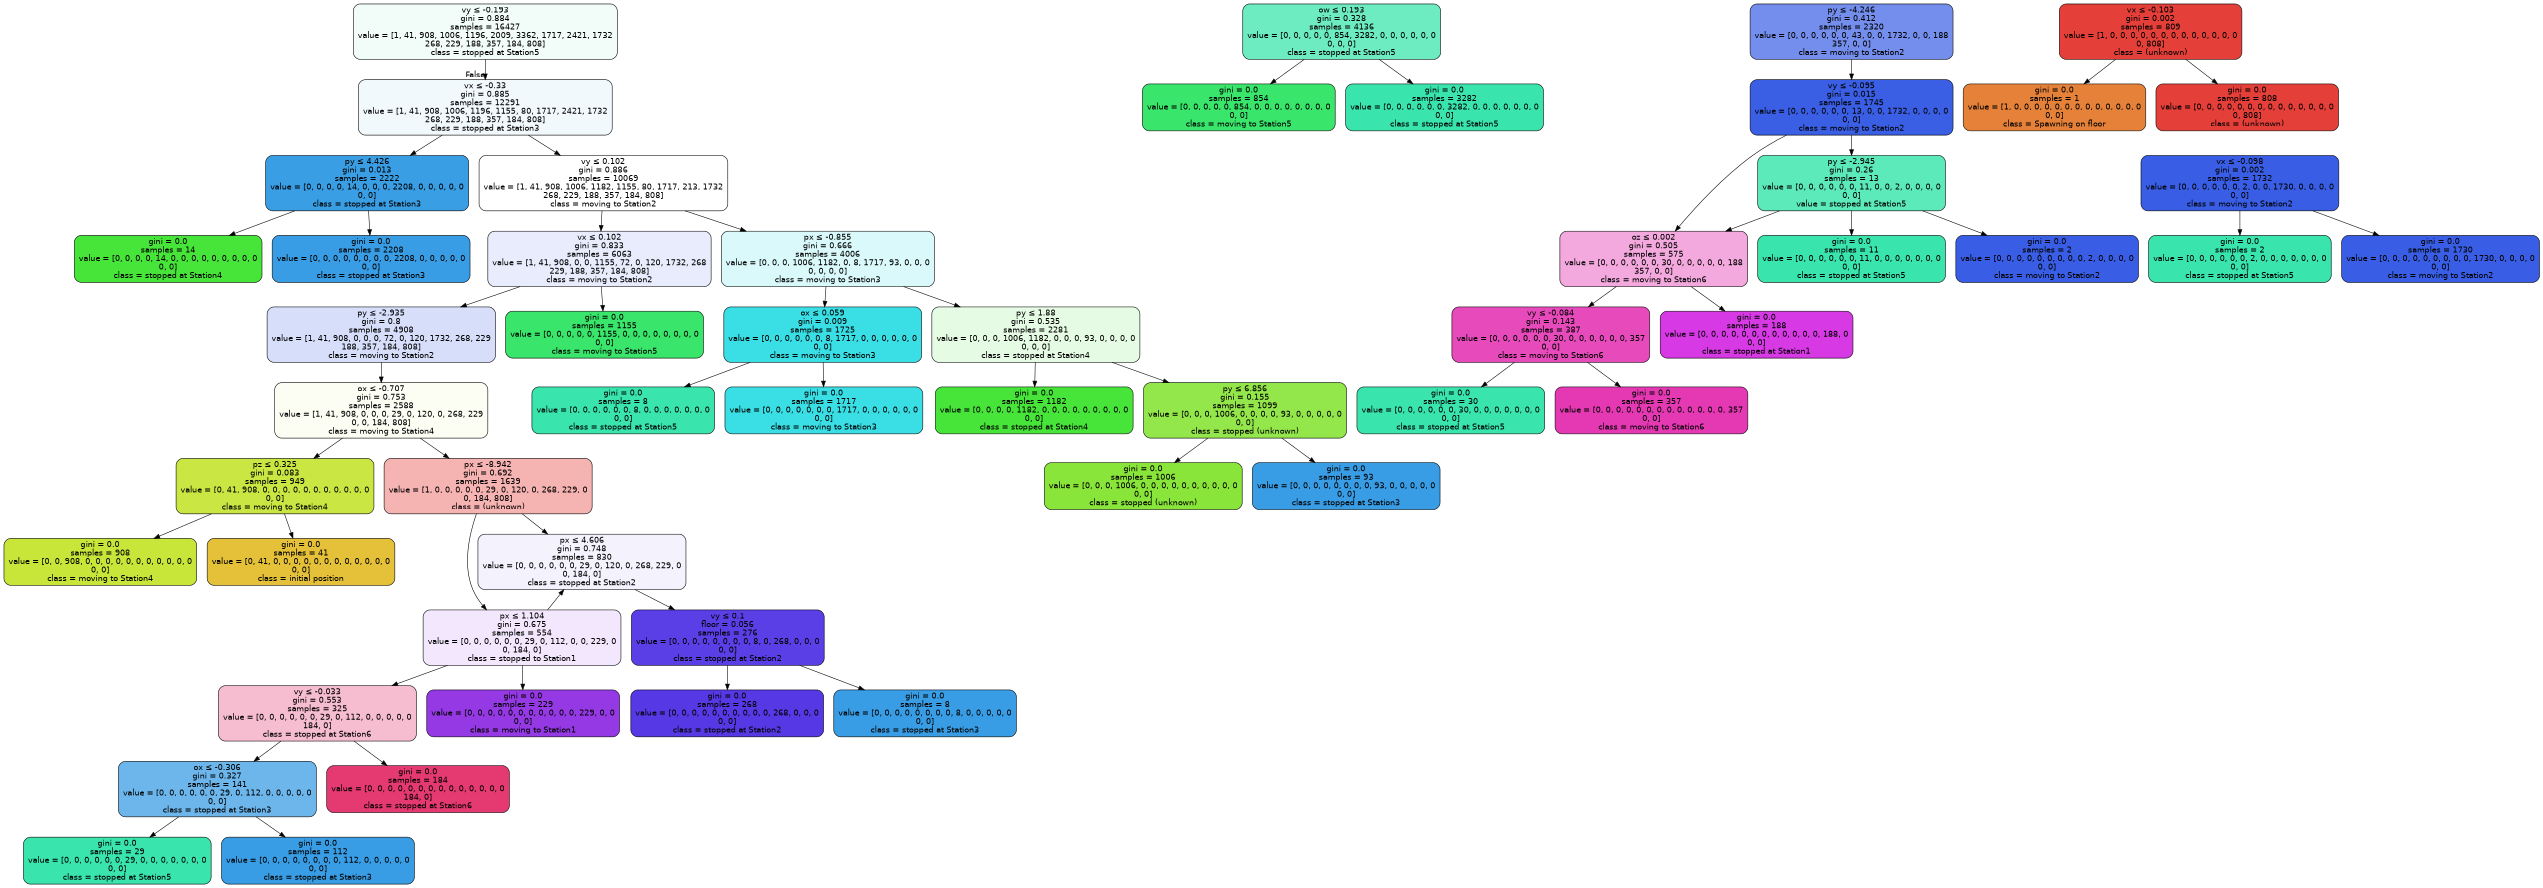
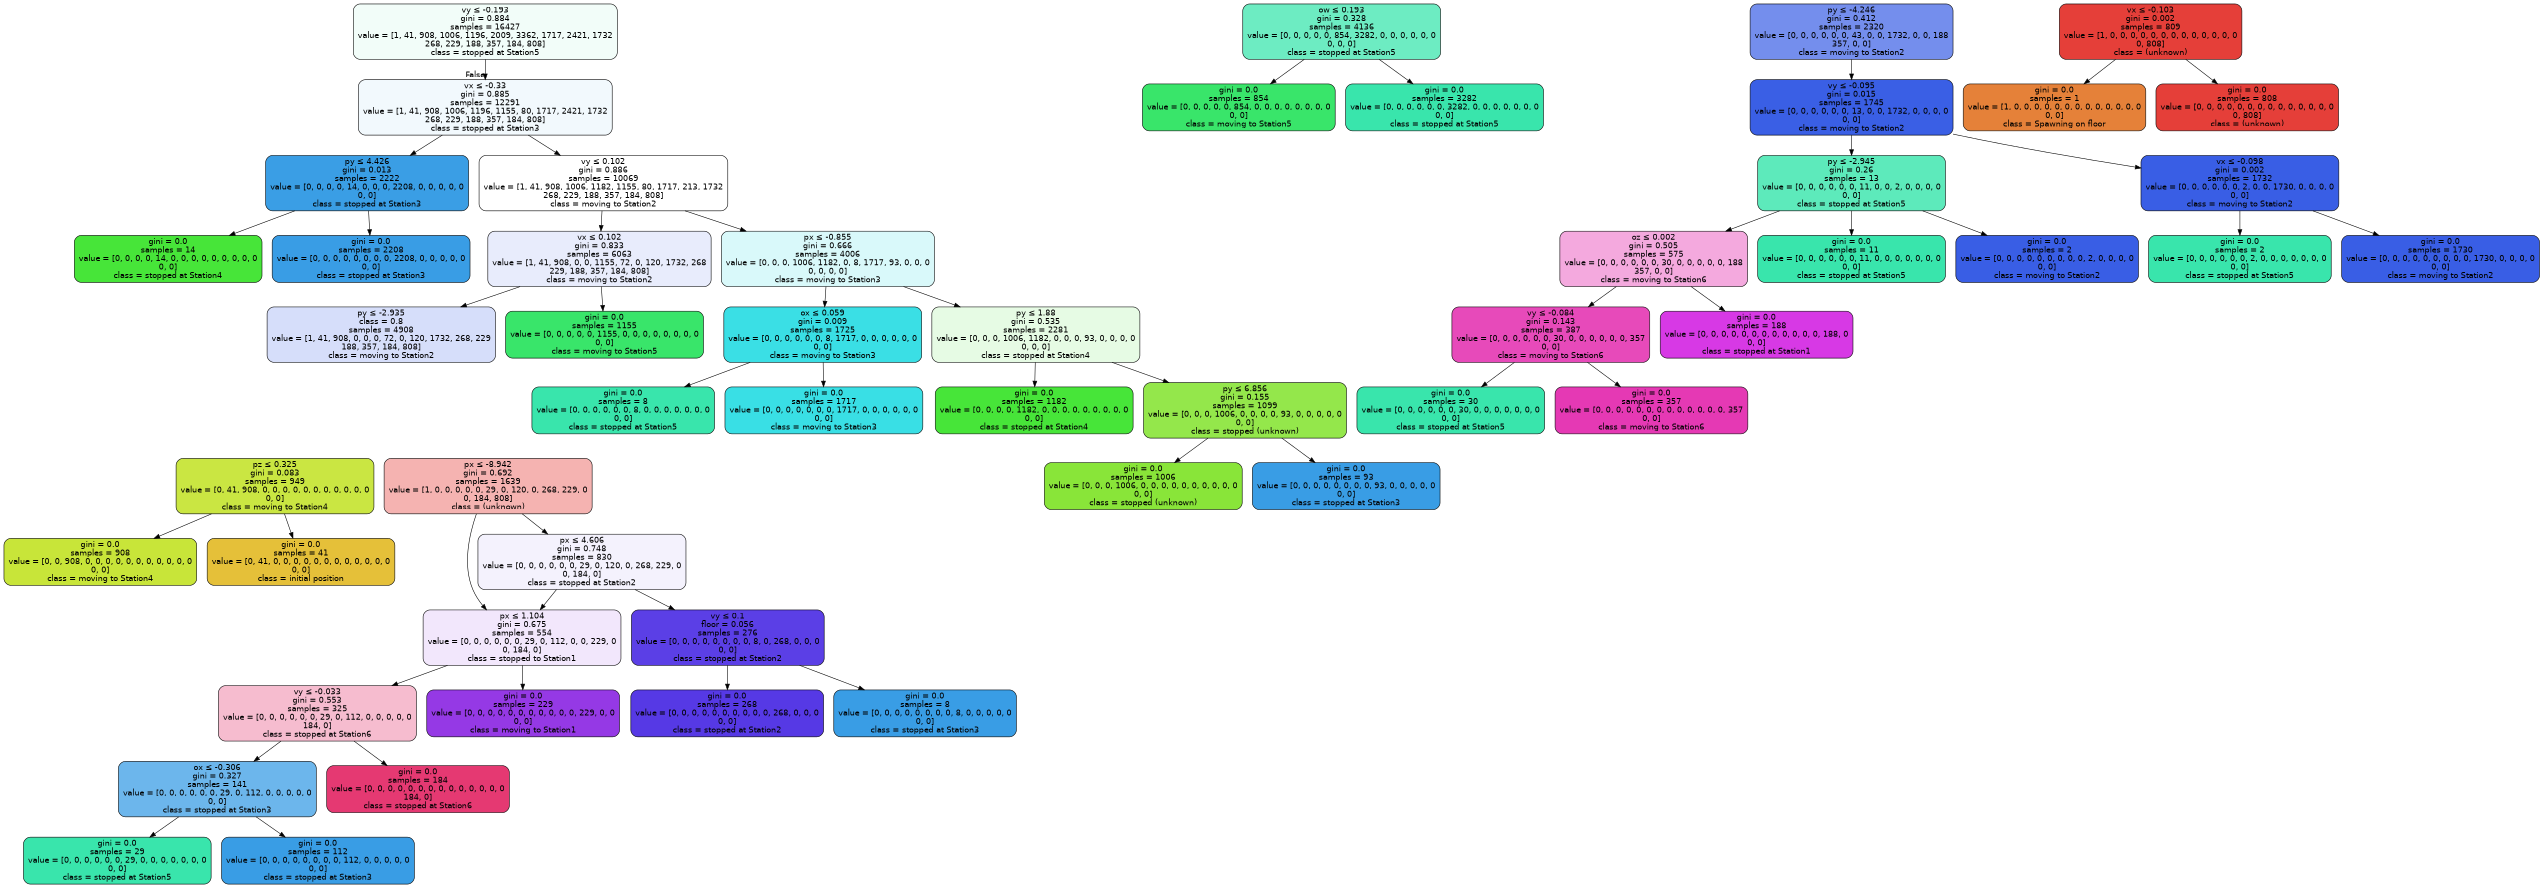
  digraph {
    node [color=black fillcolor="#39e5ac" fontname=helvetica shape=box style="filled, rounded"]
    edge [fontname=helvetica]
    n1 [fillcolor="#f2fdf9" label=<vy &le; -0.193<br/>gini = 0.884<br/>samples = 16427<br/>value = [1, 41, 908, 1006, 1196, 2009, 3362, 1717, 2421, 1732<br/>268, 229, 188, 357, 184, 808]<br/>class = stopped at Station5>]
    n2 [fillcolor="#f2f9fd" label=<vx &le; -0.33<br/>gini = 0.885<br/>samples = 12291<br/>value = [1, 41, 908, 1006, 1196, 1155, 80, 1717, 2421, 1732<br/>268, 229, 188, 357, 184, 808]<br/>class = stopped at Station3>]
    n3 [fillcolor="#6decc2" label=<ow &le; 0.193<br/>gini = 0.328<br/>samples = 4136<br/>value = [0, 0, 0, 0, 0, 854, 3282, 0, 0, 0, 0, 0, 0<br/>0, 0, 0]<br/>class = stopped at Station5>]
    n4 [fillcolor="#39e56a" label=<gini = 0.0<br/>samples = 854<br/>value = [0, 0, 0, 0, 0, 854, 0, 0, 0, 0, 0, 0, 0, 0<br/>0, 0]<br/>class = moving to Station5>]
    n5 [label=<gini = 0.0<br/>samples = 3282<br/>value = [0, 0, 0, 0, 0, 0, 3282, 0, 0, 0, 0, 0, 0, 0<br/>0, 0]<br/>class = stopped at Station5>]
    n6 [fillcolor="#3a9ee5" label=<py &le; 4.426<br/>gini = 0.013<br/>samples = 2222<br/>value = [0, 0, 0, 0, 14, 0, 0, 0, 2208, 0, 0, 0, 0, 0<br/>0, 0]<br/>class = stopped at Station3>]
    n7 [fillcolor="#ffffff" label=<vy &le; 0.102<br/>gini = 0.886<br/>samples = 10069<br/>value = [1, 41, 908, 1006, 1182, 1155, 80, 1717, 213, 1732<br/>268, 229, 188, 357, 184, 808]<br/>class = moving to Station2>]
    n8 [fillcolor="#47e539" label=<gini = 0.0<br/>samples = 14<br/>value = [0, 0, 0, 0, 14, 0, 0, 0, 0, 0, 0, 0, 0, 0<br/>0, 0]<br/>class = stopped at Station4>]
    n9 [fillcolor="#399de5" label=<gini = 0.0<br/>samples = 2208<br/>value = [0, 0, 0, 0, 0, 0, 0, 0, 2208, 0, 0, 0, 0, 0<br/>0, 0]<br/>class = stopped at Station3>]
    n10 [fillcolor="#e8ecfc" label=<vx &le; 0.102<br/>gini = 0.833<br/>samples = 6063<br/>value = [1, 41, 908, 0, 0, 1155, 72, 0, 120, 1732, 268<br/>229, 188, 357, 184, 808]<br/>class = moving to Station2>]
    n11 [fillcolor="#d9f9fa" label=<px &le; -0.855<br/>gini = 0.666<br/>samples = 4006<br/>value = [0, 0, 0, 1006, 1182, 0, 8, 1717, 93, 0, 0, 0<br/>0, 0, 0, 0]<br/>class = moving to Station3>]
-   n12 [fillcolor="#d6defa" label=<py &le; -2.935<br/>gini = 0.8<br/>samples = 4908<br/>value = [1, 41, 908, 0, 0, 0, 72, 0, 120, 1732, 268, 229<br/>188, 357, 184, 808]<br/>class = moving to Station2>]
+   n12 [fillcolor="#d6defa" label=<py &le; -2.935<br/>class = 0.8<br/>samples = 4908<br/>value = [1, 41, 908, 0, 0, 0, 72, 0, 120, 1732, 268, 229<br/>188, 357, 184, 808]<br/>class = moving to Station2>]
    n13 [fillcolor="#39e56a" label=<gini = 0.0<br/>samples = 1155<br/>value = [0, 0, 0, 0, 0, 1155, 0, 0, 0, 0, 0, 0, 0, 0<br/>0, 0]<br/>class = moving to Station5>]
    n14 [fillcolor="#3adfe5" label=<ox &le; 0.059<br/>gini = 0.009<br/>samples = 1725<br/>value = [0, 0, 0, 0, 0, 0, 8, 1717, 0, 0, 0, 0, 0, 0<br/>0, 0]<br/>class = moving to Station3>]
    n15 [fillcolor="#e6fbe4" label=<py &le; 1.88<br/>gini = 0.535<br/>samples = 2281<br/>value = [0, 0, 0, 1006, 1182, 0, 0, 0, 93, 0, 0, 0, 0<br/>0, 0, 0]<br/>class = stopped at Station4>]
-   n16 [fillcolor="#fcfef4" label=<ox &le; -0.707<br/>gini = 0.753<br/>samples = 2588<br/>value = [1, 41, 908, 0, 0, 0, 29, 0, 120, 0, 268, 229<br/>0, 0, 184, 808]<br/>class = moving to Station4>]
    n17 [fillcolor="#748eed" label=<py &le; -4.246<br/>gini = 0.412<br/>samples = 2320<br/>value = [0, 0, 0, 0, 0, 0, 43, 0, 0, 1732, 0, 0, 188<br/>357, 0, 0]<br/>class = moving to Station2>]
    n18 [fillcolor="#3a5fe5" label=<vy &le; -0.095<br/>gini = 0.015<br/>samples = 1745<br/>value = [0, 0, 0, 0, 0, 0, 13, 0, 0, 1732, 0, 0, 0, 0<br/>0, 0]<br/>class = moving to Station2>]
    n19 [fillcolor="#cae642" label=<pz &le; 0.325<br/>gini = 0.083<br/>samples = 949<br/>value = [0, 41, 908, 0, 0, 0, 0, 0, 0, 0, 0, 0, 0, 0<br/>0, 0]<br/>class = moving to Station4>]
    n20 [fillcolor="#f5b3b1" label=<px &le; -8.942<br/>gini = 0.692<br/>samples = 1639<br/>value = [1, 0, 0, 0, 0, 0, 29, 0, 120, 0, 268, 229, 0<br/>0, 184, 808]<br/>class = (unknown)>]
    n21 [fillcolor="#f4a9de" label=<oz &le; 0.002<br/>gini = 0.505<br/>samples = 575<br/>value = [0, 0, 0, 0, 0, 0, 30, 0, 0, 0, 0, 0, 188<br/>357, 0, 0]<br/>class = moving to Station6>]
    n22 [fillcolor="#e74aba" label=<vy &le; -0.084<br/>gini = 0.143<br/>samples = 387<br/>value = [0, 0, 0, 0, 0, 0, 30, 0, 0, 0, 0, 0, 0, 357<br/>0, 0]<br/>class = moving to Station6>]
    n23 [fillcolor="#d739e5" label=<gini = 0.0<br/>samples = 188<br/>value = [0, 0, 0, 0, 0, 0, 0, 0, 0, 0, 0, 0, 188, 0<br/>0, 0]<br/>class = stopped at Station1>]
-   n24 [fillcolor="#5deabb" label=<py &le; -2.945<br/>gini = 0.26<br/>samples = 13<br/>value = [0, 0, 0, 0, 0, 0, 11, 0, 0, 2, 0, 0, 0, 0<br/>0, 0]<br/>value = stopped at Station5>]
+   n24 [fillcolor="#5deabb" label=<py &le; -2.945<br/>gini = 0.26<br/>samples = 13<br/>value = [0, 0, 0, 0, 0, 0, 11, 0, 0, 2, 0, 0, 0, 0<br/>0, 0]<br/>class = stopped at Station5>]
    n25 [fillcolor="#395ee5" label=<vx &le; -0.098<br/>gini = 0.002<br/>samples = 1732<br/>value = [0, 0, 0, 0, 0, 0, 2, 0, 0, 1730, 0, 0, 0, 0<br/>0, 0]<br/>class = moving to Station2>]
    n26 [label=<gini = 0.0<br/>samples = 30<br/>value = [0, 0, 0, 0, 0, 0, 30, 0, 0, 0, 0, 0, 0, 0<br/>0, 0]<br/>class = stopped at Station5>]
    n27 [fillcolor="#e539b4" label=<gini = 0.0<br/>samples = 357<br/>value = [0, 0, 0, 0, 0, 0, 0, 0, 0, 0, 0, 0, 0, 357<br/>0, 0]<br/>class = moving to Station6>]
    n28 [label=<gini = 0.0<br/>samples = 11<br/>value = [0, 0, 0, 0, 0, 0, 11, 0, 0, 0, 0, 0, 0, 0<br/>0, 0]<br/>class = stopped at Station5>]
    n29 [fillcolor="#395ee5" label=<gini = 0.0<br/>samples = 2<br/>value = [0, 0, 0, 0, 0, 0, 0, 0, 0, 2, 0, 0, 0, 0<br/>0, 0]<br/>class = moving to Station2>]
    n30 [label=<gini = 0.0<br/>samples = 2<br/>value = [0, 0, 0, 0, 0, 0, 2, 0, 0, 0, 0, 0, 0, 0<br/>0, 0]<br/>class = stopped at Station5>]
    n31 [fillcolor="#395ee5" label=<gini = 0.0<br/>samples = 1730<br/>value = [0, 0, 0, 0, 0, 0, 0, 0, 0, 1730, 0, 0, 0, 0<br/>0, 0]<br/>class = moving to Station2>]
    n32 [fillcolor="#c8e539" label=<gini = 0.0<br/>samples = 908<br/>value = [0, 0, 908, 0, 0, 0, 0, 0, 0, 0, 0, 0, 0, 0<br/>0, 0]<br/>class = moving to Station4>]
    n33 [fillcolor="#e5c039" label=<gini = 0.0<br/>samples = 41<br/>value = [0, 41, 0, 0, 0, 0, 0, 0, 0, 0, 0, 0, 0, 0<br/>0, 0]<br/>class = initial position>]
    n34 [fillcolor="#f4f2fd" label=<px &le; 4.606<br/>gini = 0.748<br/>samples = 830<br/>value = [0, 0, 0, 0, 0, 0, 29, 0, 120, 0, 268, 229, 0<br/>0, 184, 0]<br/>class = stopped at Station2>]
    n35 [fillcolor="#f2e7fc" label=<px &le; 1.104<br/>gini = 0.675<br/>samples = 554<br/>value = [0, 0, 0, 0, 0, 0, 29, 0, 112, 0, 0, 229, 0<br/>0, 184, 0]<br/>class = stopped to Station1>]
    n36 [fillcolor="#e53f39" label=<vx &le; -0.103<br/>gini = 0.002<br/>samples = 809<br/>value = [1, 0, 0, 0, 0, 0, 0, 0, 0, 0, 0, 0, 0, 0<br/>0, 808]<br/>class = (unknown)>]
    n37 [fillcolor="#e58139" label=<gini = 0.0<br/>samples = 1<br/>value = [1, 0, 0, 0, 0, 0, 0, 0, 0, 0, 0, 0, 0, 0<br/>0, 0]<br/>class = Spawning on floor>]
    n38 [fillcolor="#e53f39" label=<gini = 0.0<br/>samples = 808<br/>value = [0, 0, 0, 0, 0, 0, 0, 0, 0, 0, 0, 0, 0, 0<br/>0, 808]<br/>class = (unknown)>]
    n39 [fillcolor="#5b3fe6" label=<vy &le; 0.1<br/>floor = 0.056<br/>samples = 276<br/>value = [0, 0, 0, 0, 0, 0, 0, 0, 8, 0, 268, 0, 0, 0<br/>0, 0]<br/>class = stopped at Station2>]
    n40 [fillcolor="#f6bccf" label=<vy &le; -0.033<br/>gini = 0.553<br/>samples = 325<br/>value = [0, 0, 0, 0, 0, 0, 29, 0, 112, 0, 0, 0, 0, 0<br/>184, 0]<br/>class = stopped at Station6>]
    n41 [fillcolor="#9539e5" label=<gini = 0.0<br/>samples = 229<br/>value = [0, 0, 0, 0, 0, 0, 0, 0, 0, 0, 0, 229, 0, 0<br/>0, 0]<br/>class = moving to Station1>]
    n42 [fillcolor="#5639e5" label=<gini = 0.0<br/>samples = 268<br/>value = [0, 0, 0, 0, 0, 0, 0, 0, 0, 0, 268, 0, 0, 0<br/>0, 0]<br/>class = stopped at Station2>]
    n43 [fillcolor="#399de5" label=<gini = 0.0<br/>samples = 8<br/>value = [0, 0, 0, 0, 0, 0, 0, 0, 8, 0, 0, 0, 0, 0<br/>0, 0]<br/>class = stopped at Station3>]
    n44 [fillcolor="#6cb6ec" label=<ox &le; -0.306<br/>gini = 0.327<br/>samples = 141<br/>value = [0, 0, 0, 0, 0, 0, 29, 0, 112, 0, 0, 0, 0, 0<br/>0, 0]<br/>class = stopped at Station3>]
    n45 [fillcolor="#e53972" label=<gini = 0.0<br/>samples = 184<br/>value = [0, 0, 0, 0, 0, 0, 0, 0, 0, 0, 0, 0, 0, 0<br/>184, 0]<br/>class = stopped at Station6>]
    n46 [label=<gini = 0.0<br/>samples = 29<br/>value = [0, 0, 0, 0, 0, 0, 29, 0, 0, 0, 0, 0, 0, 0<br/>0, 0]<br/>class = stopped at Station5>]
    n47 [fillcolor="#399de5" label=<gini = 0.0<br/>samples = 112<br/>value = [0, 0, 0, 0, 0, 0, 0, 0, 112, 0, 0, 0, 0, 0<br/>0, 0]<br/>class = stopped at Station3>]
    n48 [label=<gini = 0.0<br/>samples = 8<br/>value = [0, 0, 0, 0, 0, 0, 8, 0, 0, 0, 0, 0, 0, 0<br/>0, 0]<br/>class = stopped at Station5>]
    n49 [fillcolor="#39dfe5" label=<gini = 0.0<br/>samples = 1717<br/>value = [0, 0, 0, 0, 0, 0, 0, 1717, 0, 0, 0, 0, 0, 0<br/>0, 0]<br/>class = moving to Station3>]
    n50 [fillcolor="#47e539" label=<gini = 0.0<br/>samples = 1182<br/>value = [0, 0, 0, 0, 1182, 0, 0, 0, 0, 0, 0, 0, 0, 0<br/>0, 0]<br/>class = stopped at Station4>]
    n51 [fillcolor="#94e74b" label=<py &le; 6.856<br/>gini = 0.155<br/>samples = 1099<br/>value = [0, 0, 0, 1006, 0, 0, 0, 0, 93, 0, 0, 0, 0, 0<br/>0, 0]<br/>class = stopped (unknown)>]
    n52 [fillcolor="#89e539" label=<gini = 0.0<br/>samples = 1006<br/>value = [0, 0, 0, 1006, 0, 0, 0, 0, 0, 0, 0, 0, 0, 0<br/>0, 0]<br/>class = stopped (unknown)>]
    n53 [fillcolor="#399de5" label=<gini = 0.0<br/>samples = 93<br/>value = [0, 0, 0, 0, 0, 0, 0, 0, 93, 0, 0, 0, 0, 0<br/>0, 0]<br/>class = stopped at Station3>]
    n1 -> n2 [headlabel=False labelangle=-45 labeldistance=2.5]
    n2 -> n6
    n2 -> n7
    n3 -> n4
    n3 -> n5
    n6 -> n8
    n6 -> n9
    n7 -> n10
    n7 -> n11
    n10 -> n12
    n10 -> n13
    n11 -> n14
    n11 -> n15
-   n12 -> n16
    n14 -> n48
    n14 -> n49
    n15 -> n50
    n15 -> n51
-   n16 -> n19
-   n16 -> n20
    n17 -> n18
    n18 -> n24
-   n18 -> n21
+   n18 -> n25
    n19 -> n32
    n19 -> n33
    n20 -> n34
    n20 -> n35
    n21 -> n22
    n21 -> n23
    n22 -> n26
    n22 -> n27
    n24 -> n21
    n24 -> n28
    n24 -> n29
    n25 -> n30
    n25 -> n31
-   n35 -> n34
+   n34 -> n35
    n34 -> n39
    n35 -> n40
    n35 -> n41
    n36 -> n37
    n36 -> n38
    n39 -> n42
    n39 -> n43
    n40 -> n44
    n40 -> n45
    n44 -> n46
    n44 -> n47
    n51 -> n52
    n51 -> n53
  }
